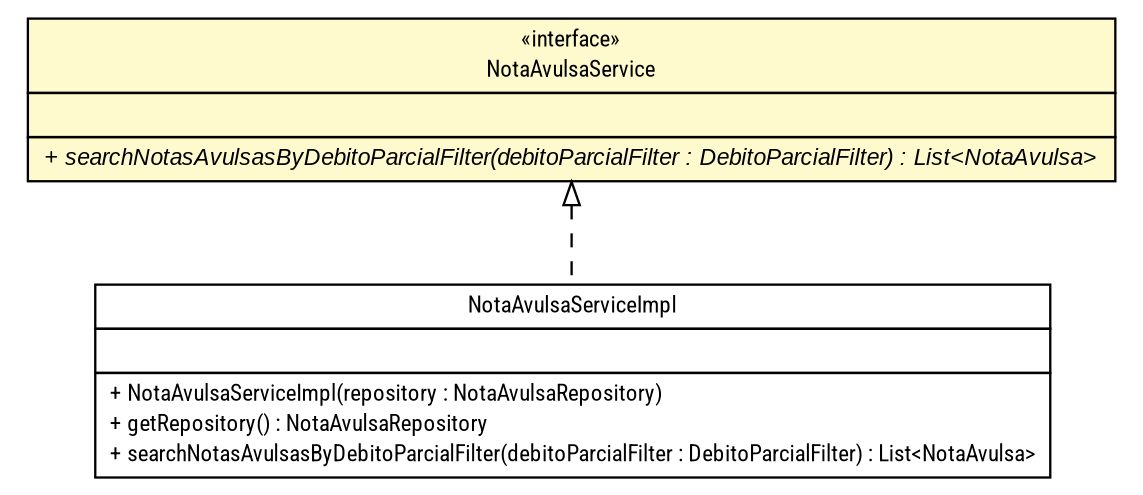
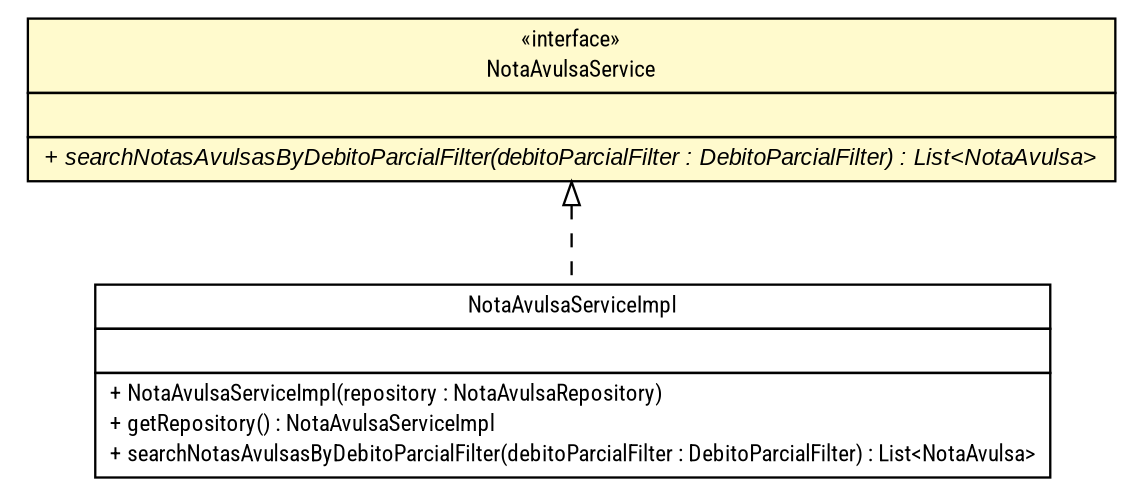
  digraph {
    nodesep=0.25
    ranksep=0.5
    fontname="Roboto Condensed"
    node [fontcolor=black fontname="Roboto Condensed" fontsize=10.0 shape=plaintext]
    n1 [label=<<table title="br.gov.to.sefaz.arr.dare.service.NotaAvulsaService" border="0" cellborder="1" cellspacing="0" cellpadding="2" port="p" bgcolor="lemonChiffon" href="./NotaAvulsaService.html"> 		<tr><td><table border="0" cellspacing="0" cellpadding="1"> <tr><td align="center" balign="center"> &#171;interface&#187; </td></tr> <tr><td align="center" balign="center"> NotaAvulsaService </td></tr> 		</table></td></tr> 		<tr><td><table border="0" cellspacing="0" cellpadding="1"> <tr><td align="left" balign="left">  </td></tr> 		</table></td></tr> 		<tr><td><table border="0" cellspacing="0" cellpadding="1"> <tr><td align="left" balign="left"><font face="arial italic" point-size="10.0"> + searchNotasAvulsasByDebitoParcialFilter(debitoParcialFilter : DebitoParcialFilter) : List&lt;NotaAvulsa&gt; </font></td></tr> 		</table></td></tr> 		</table>>]
-   n2 [label=<<table title="br.gov.to.sefaz.arr.dare.service.impl.NotaAvulsaServiceImpl" border="0" cellborder="1" cellspacing="0" cellpadding="2" port="p" href="./impl/NotaAvulsaServiceImpl.html"> 		<tr><td><table border="0" cellspacing="0" cellpadding="1"> <tr><td align="center" balign="center"> NotaAvulsaServiceImpl </td></tr> 		</table></td></tr> 		<tr><td><table border="0" cellspacing="0" cellpadding="1"> <tr><td align="left" balign="left">  </td></tr> 		</table></td></tr> 		<tr><td><table border="0" cellspacing="0" cellpadding="1"> <tr><td align="left" balign="left"> + NotaAvulsaServiceImpl(repository : NotaAvulsaRepository) </td></tr> <tr><td align="left" balign="left"> + getRepository() : NotaAvulsaRepository </td></tr> <tr><td align="left" balign="left"> + searchNotasAvulsasByDebitoParcialFilter(debitoParcialFilter : DebitoParcialFilter) : List&lt;NotaAvulsa&gt; </td></tr> 		</table></td></tr> 		</table>>]
+   n2 [label=<<table title="br.gov.to.sefaz.arr.dare.service.impl.NotaAvulsaServiceImpl" border="0" cellborder="1" cellspacing="0" cellpadding="2" port="p" href="./impl/NotaAvulsaServiceImpl.html"> 		<tr><td><table border="0" cellspacing="0" cellpadding="1"> <tr><td align="center" balign="center"> NotaAvulsaServiceImpl </td></tr> 		</table></td></tr> 		<tr><td><table border="0" cellspacing="0" cellpadding="1"> <tr><td align="left" balign="left">  </td></tr> 		</table></td></tr> 		<tr><td><table border="0" cellspacing="0" cellpadding="1"> <tr><td align="left" balign="left"> + NotaAvulsaServiceImpl(repository : NotaAvulsaRepository) </td></tr> <tr><td align="left" balign="left"> + getRepository() : NotaAvulsaServiceImpl </td></tr> <tr><td align="left" balign="left"> + searchNotasAvulsasByDebitoParcialFilter(debitoParcialFilter : DebitoParcialFilter) : List&lt;NotaAvulsa&gt; </td></tr> 		</table></td></tr> 		</table>>]
    n1 -> n2 [arrowtail=empty dir=back fontname="Roboto Condensed" fontsize=10 headport=p labelfontname=arial labelfontsize=10 style=dashed tailport=p]
  }
